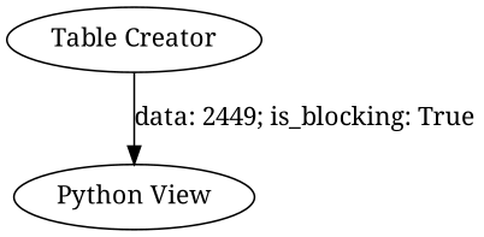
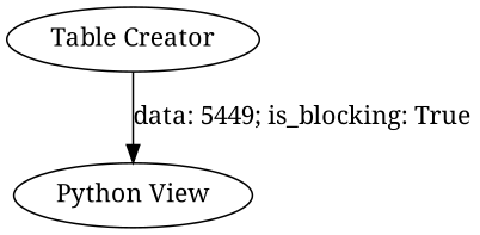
  digraph {
    rankdir=TB
    fontname="Noto Serif"
    node [fontname="Noto Serif"]
    n1 [label="Python View"]
    n2 [label="Table Creator"]
-   n2 -> n1 [label="data: 2449; is_blocking: True" fontname="Noto Serif"]
+   n2 -> n1 [label="data: 5449; is_blocking: True" fontname="Noto Serif"]
  }
